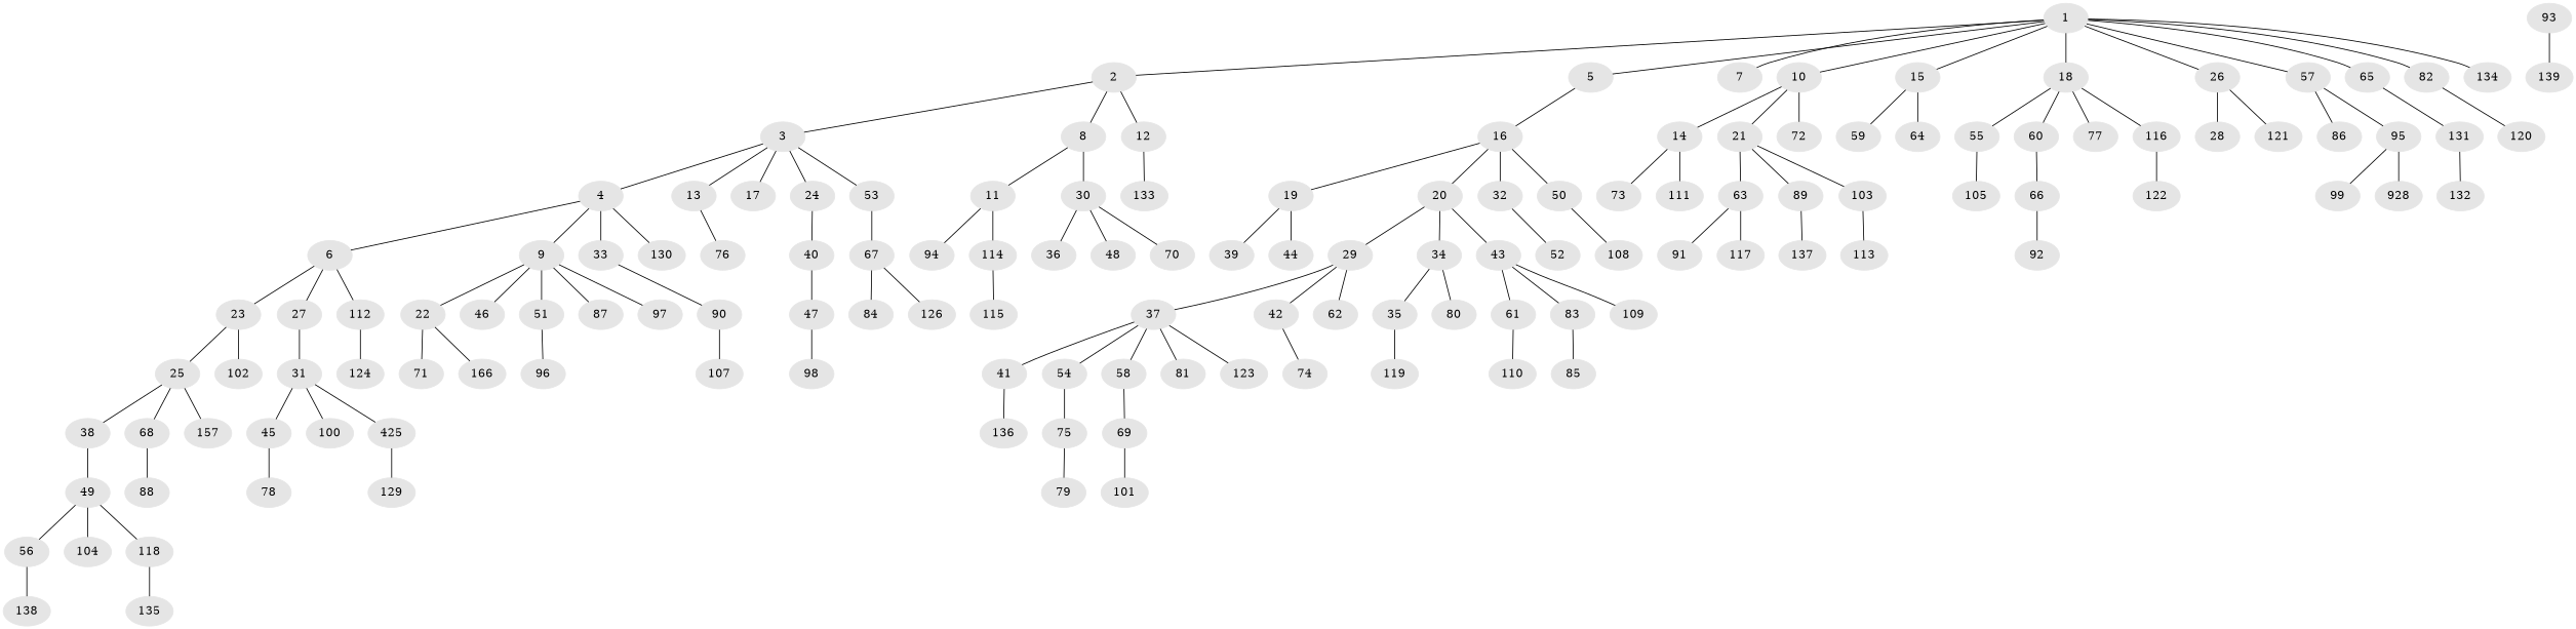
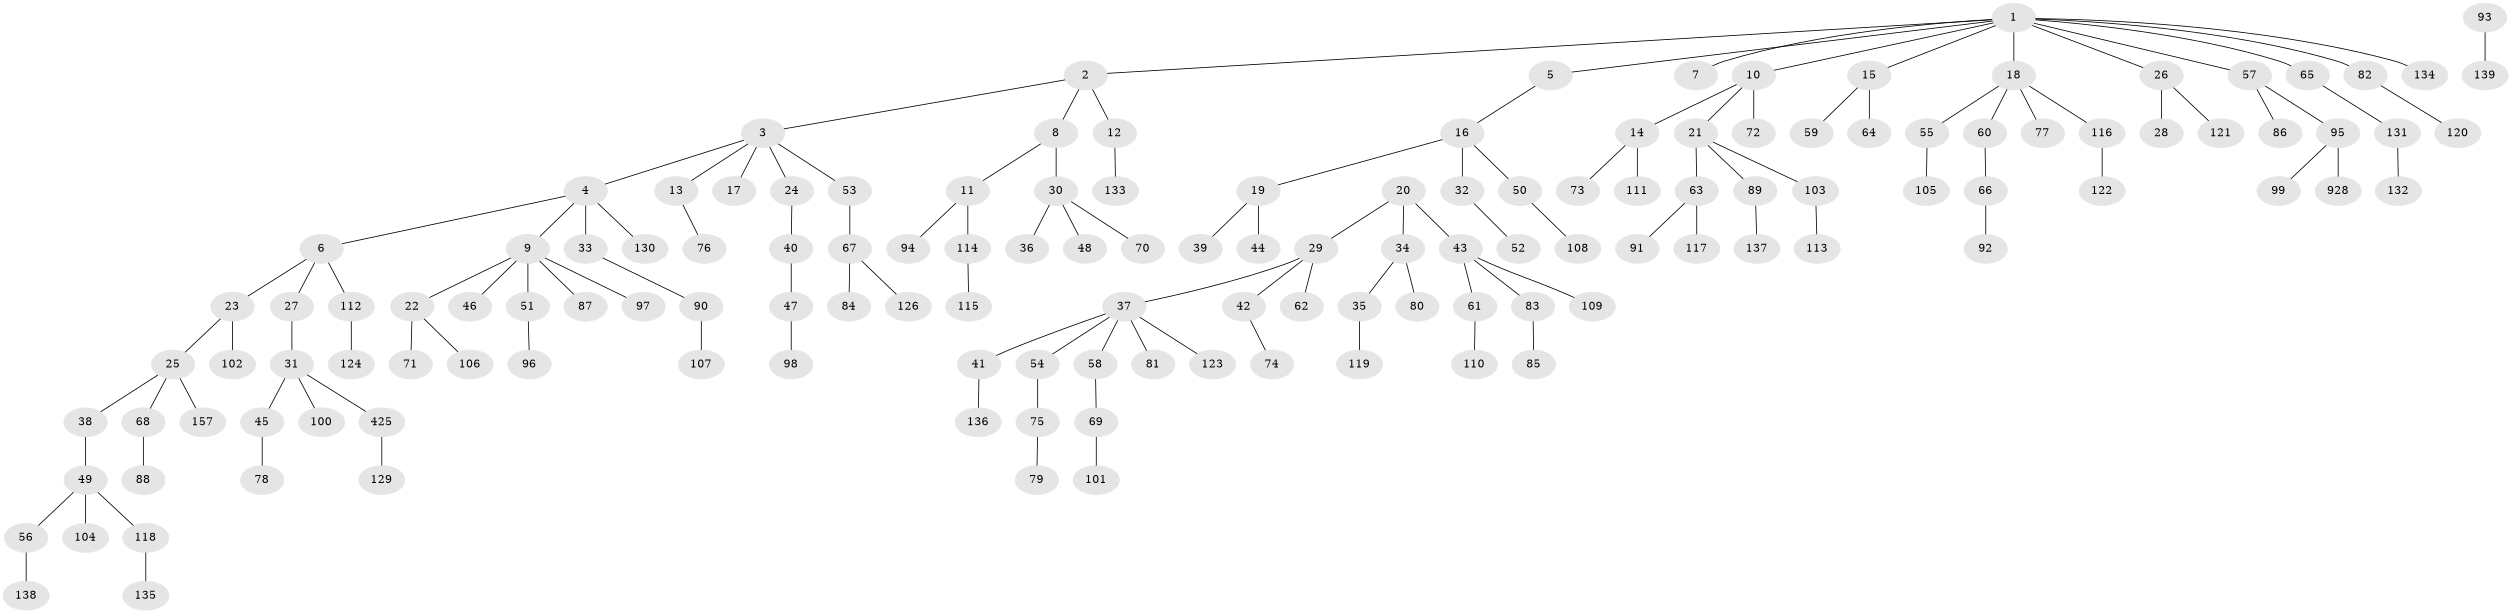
  graph {
    node [color=gray90 style=filled]
    1
    2
    5
    7
    10
    15
    18
    26
    57
    65
    82
    134
    3
    8
    12
    16
    14
    21
    72
    59
    64
    55
    60
    77
    116
    28
    121
    86
    95
    131
    120
    4
    13
    17
    24
    53
    11
    30
    133
    6
    9
    33
    130
    76
    40
    67
    23
    27
    112
    22
    46
    51
    87
    97
    90
    19
    20
    32
    50
    25
    102
    31
    124
    94
    114
    36
    48
    70
    71
-   106 [label=166]
+   106
    96
    73
    111
    63
    89
    103
    115
    39
    44
    29
    34
    43
    52
    108
    105
    66
    122
    37
    42
    62
    35
    80
    61
    83
    109
    91
    117
    137
    113
    38
    68
    n102 [label=157]
    47
    49
    88
    45
    100
    n108 [label=425]
    41
    54
    58
    81
    123
    74
    78
    129
    107
    119
    136
    75
    69
    56
    104
    118
    98
    110
    85
    138
    135
    84
    126
    79
    93
    139
    99
    n136 [label=928]
    101
    92
    132
    1 -- 2
    1 -- 5
    1 -- 7
    1 -- 10
    1 -- 15
    1 -- 18
    1 -- 26
    1 -- 57
    1 -- 65
    1 -- 82
    1 -- 134
    2 -- 3
    2 -- 8
    2 -- 12
    5 -- 16
    10 -- 14
    10 -- 21
    10 -- 72
    15 -- 59
    15 -- 64
    18 -- 55
    18 -- 60
    18 -- 77
    18 -- 116
    26 -- 28
    26 -- 121
    57 -- 86
    57 -- 95
    65 -- 131
    82 -- 120
    3 -- 4
    3 -- 13
    3 -- 17
    3 -- 24
    3 -- 53
    8 -- 11
    8 -- 30
    12 -- 133
    16 -- 19
-   16 -- 20
    16 -- 32
    16 -- 50
    14 -- 73
    14 -- 111
    21 -- 63
    21 -- 89
    21 -- 103
    55 -- 105
    60 -- 66
    116 -- 122
    95 -- 99
    95 -- n136
    131 -- 132
    4 -- 6
    4 -- 9
    4 -- 33
    4 -- 130
    13 -- 76
    24 -- 40
    53 -- 67
    11 -- 94
    11 -- 114
    30 -- 36
    30 -- 48
    30 -- 70
    6 -- 23
    6 -- 27
    6 -- 112
    9 -- 22
    9 -- 46
    9 -- 51
    9 -- 87
    9 -- 97
    33 -- 90
    40 -- 47
    67 -- 84
    67 -- 126
    23 -- 25
    23 -- 102
    27 -- 31
    112 -- 124
    22 -- 71
    22 -- 106
    51 -- 96
    90 -- 107
    19 -- 39
    19 -- 44
    20 -- 29
    20 -- 34
    20 -- 43
    32 -- 52
    50 -- 108
    25 -- 38
    25 -- 68
    25 -- n102
    31 -- 45
    31 -- 100
    31 -- n108
    114 -- 115
    63 -- 91
    63 -- 117
    89 -- 137
    103 -- 113
    29 -- 37
    29 -- 42
    29 -- 62
    34 -- 35
    34 -- 80
    43 -- 61
    43 -- 83
    43 -- 109
    66 -- 92
    37 -- 41
    37 -- 54
    37 -- 58
    37 -- 81
    37 -- 123
    42 -- 74
    35 -- 119
    61 -- 110
    83 -- 85
    38 -- 49
    68 -- 88
    47 -- 98
    49 -- 56
    49 -- 104
    49 -- 118
    45 -- 78
    n108 -- 129
    41 -- 136
    54 -- 75
    58 -- 69
    75 -- 79
    69 -- 101
    56 -- 138
    118 -- 135
    93 -- 139
  }
